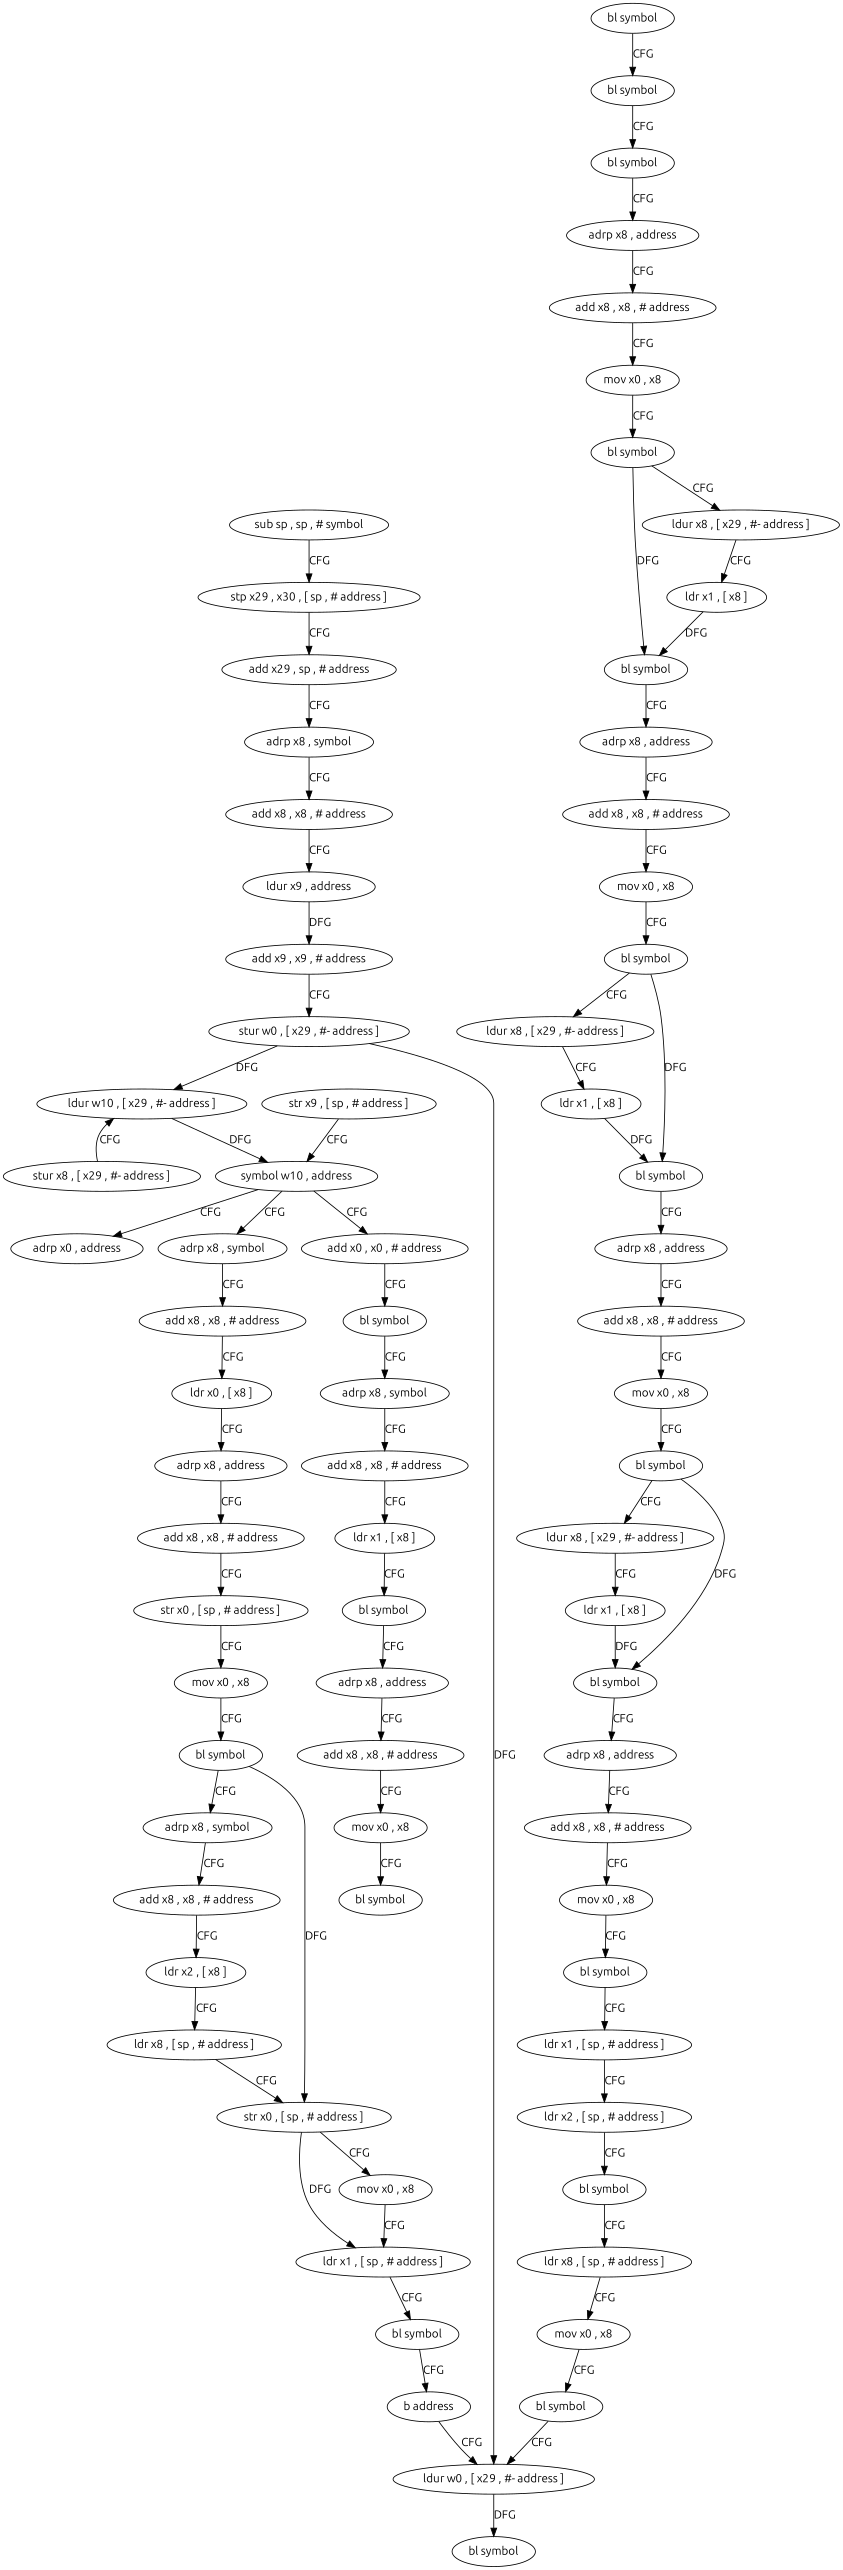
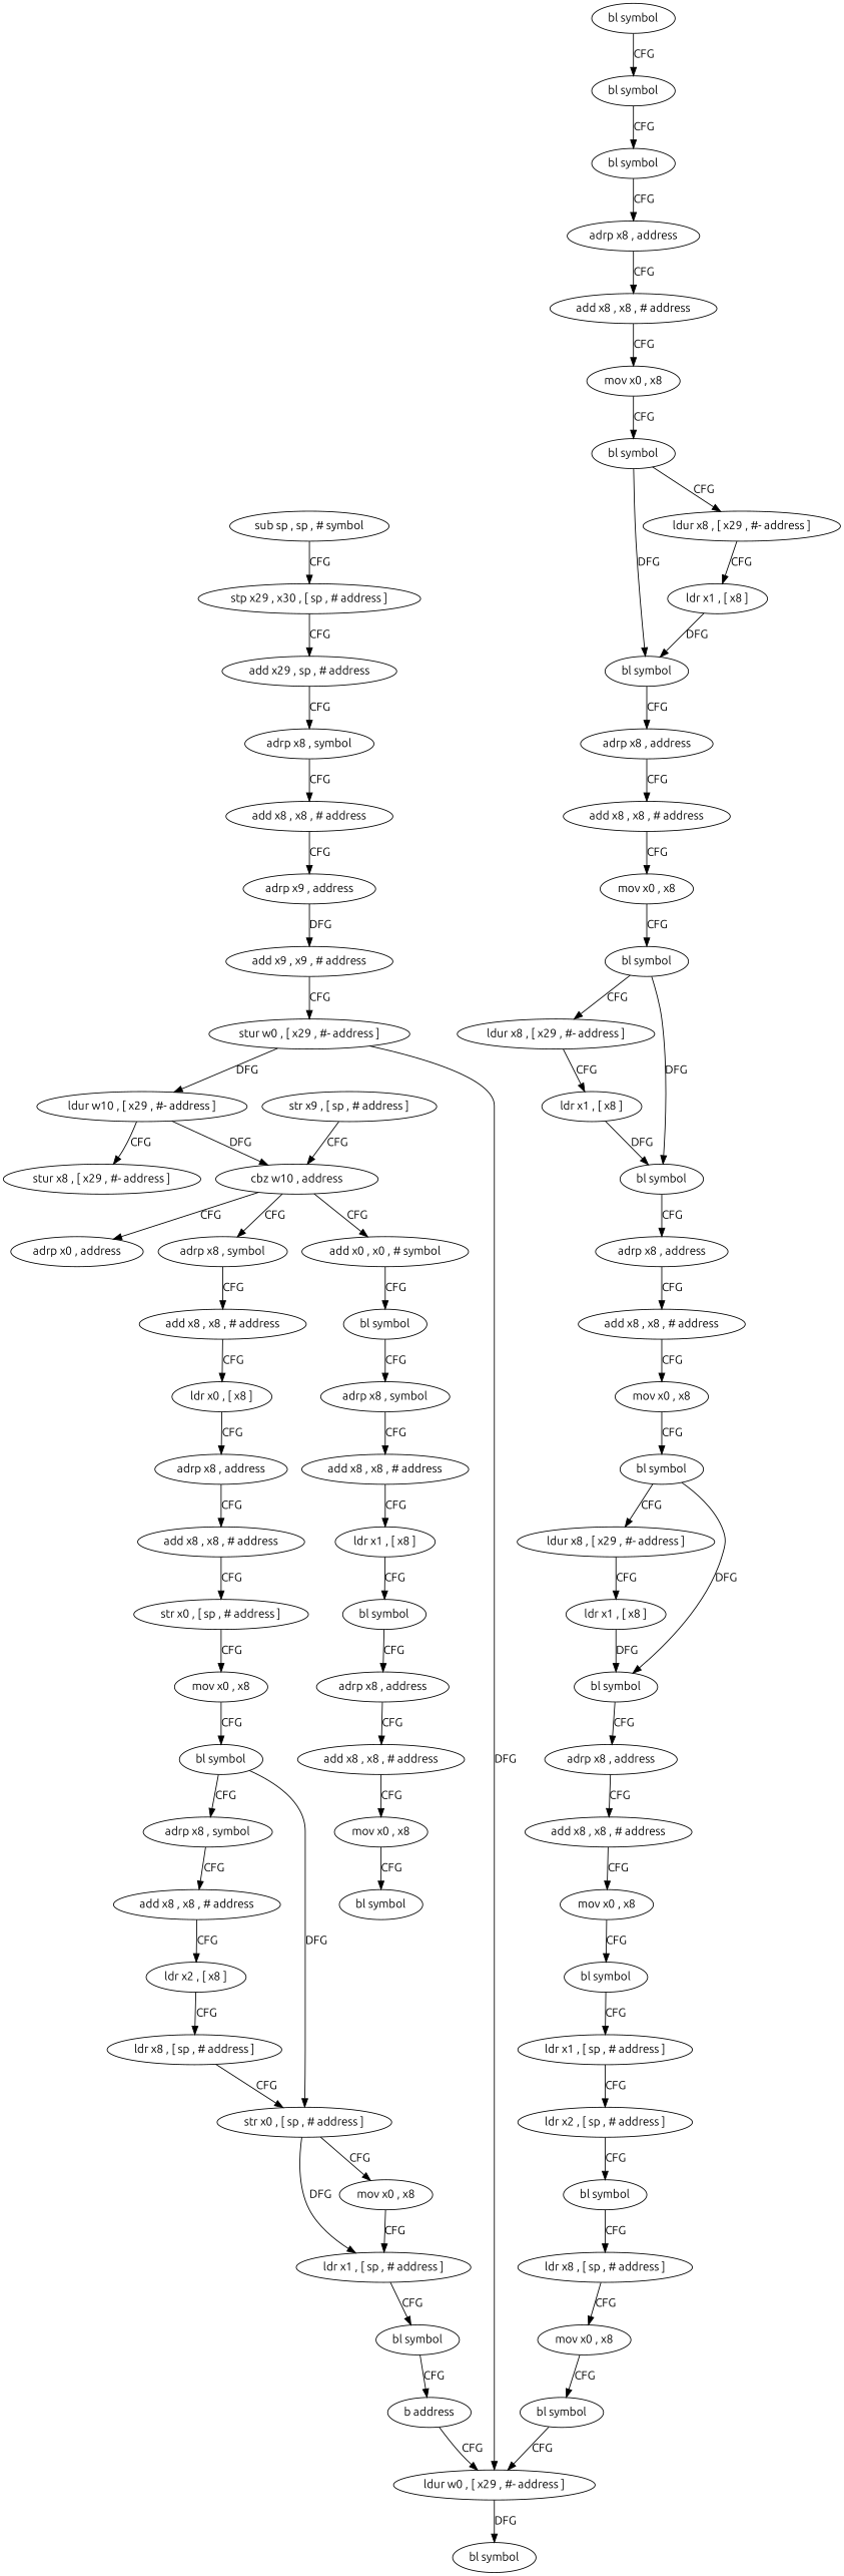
  digraph {
    fontname=Ubuntu
    node [fontname=Ubuntu]
    edge [fontname=Ubuntu]
    n1 [label="sub sp , sp , # symbol"]
    n2 [label="stp x29 , x30 , [ sp , # address ]"]
    n3 [label="add x29 , sp , # address"]
    n4 [label="adrp x8 , symbol"]
    n5 [label="add x8 , x8 , # address"]
-   n6 [label="ldur x9 , address"]
+   n6 [label="adrp x9 , address"]
    n7 [label="add x9 , x9 , # address"]
    n8 [label="stur w0 , [ x29 , #- address ]"]
    n9 [label="ldur w10 , [ x29 , #- address ]"]
    n10 [label="ldur w0 , [ x29 , #- address ]"]
    n11 [label="stur x8 , [ x29 , #- address ]"]
-   n12 [label="symbol w10 , address"]
+   n12 [label="cbz w10 , address"]
    n13 [label="bl symbol"]
    n14 [label="adrp x0 , address"]
    n15 [label="adrp x8 , symbol"]
-   n16 [label="add x0 , x0 , # address"]
+   n16 [label="add x0 , x0 , # symbol"]
    n17 [label="str x9 , [ sp , # address ]"]
    n18 [label="add x8 , x8 , # address"]
    n19 [label="bl symbol"]
    n20 [label="ldr x0 , [ x8 ]"]
    n21 [label="adrp x8 , symbol"]
    n22 [label="add x8 , x8 , # address"]
    n23 [label="ldr x1 , [ x8 ]"]
    n24 [label="bl symbol"]
    n25 [label="adrp x8 , address"]
    n26 [label="add x8 , x8 , # address"]
    n27 [label="mov x0 , x8"]
    n28 [label="bl symbol"]
    n29 [label="bl symbol"]
    n30 [label="bl symbol"]
    n31 [label="bl symbol"]
    n32 [label="adrp x8 , address"]
    n33 [label="add x8 , x8 , # address"]
    n34 [label="mov x0 , x8"]
    n35 [label="bl symbol"]
    n36 [label="ldur x8 , [ x29 , #- address ]"]
    n37 [label="bl symbol"]
    n38 [label="ldr x1 , [ x8 ]"]
    n39 [label="adrp x8 , address"]
    n40 [label="add x8 , x8 , # address"]
    n41 [label="mov x0 , x8"]
    n42 [label="bl symbol"]
    n43 [label="ldur x8 , [ x29 , #- address ]"]
    n44 [label="bl symbol"]
    n45 [label="ldr x1 , [ x8 ]"]
    n46 [label="adrp x8 , address"]
    n47 [label="add x8 , x8 , # address"]
    n48 [label="mov x0 , x8"]
    n49 [label="bl symbol"]
    n50 [label="ldur x8 , [ x29 , #- address ]"]
    n51 [label="bl symbol"]
    n52 [label="ldr x1 , [ x8 ]"]
    n53 [label="adrp x8 , address"]
    n54 [label="add x8 , x8 , # address"]
    n55 [label="mov x0 , x8"]
    n56 [label="bl symbol"]
    n57 [label="ldr x1 , [ sp , # address ]"]
    n58 [label="ldr x2 , [ sp , # address ]"]
    n59 [label="bl symbol"]
    n60 [label="ldr x8 , [ sp , # address ]"]
    n61 [label="mov x0 , x8"]
    n62 [label="bl symbol"]
    n63 [label="adrp x8 , address"]
    n64 [label="add x8 , x8 , # address"]
    n65 [label="str x0 , [ sp , # address ]"]
    n66 [label="mov x0 , x8"]
    n67 [label="bl symbol"]
    n68 [label="adrp x8 , symbol"]
    n69 [label="str x0 , [ sp , # address ]"]
    n70 [label="add x8 , x8 , # address"]
    n71 [label="mov x0 , x8"]
    n72 [label="ldr x1 , [ sp , # address ]"]
    n73 [label="ldr x2 , [ x8 ]"]
    n74 [label="ldr x8 , [ sp , # address ]"]
    n75 [label="bl symbol"]
    n76 [label="b address"]
    n1 -> n2 [label=CFG]
    n2 -> n3 [label=CFG]
    n3 -> n4 [label=CFG]
    n4 -> n5 [label=CFG]
    n5 -> n6 [label=CFG]
    n6 -> n7 [label=DFG]
    n7 -> n8 [label=CFG]
    n8 -> n9 [label=DFG]
    n8 -> n10 [label=DFG]
-   n11 -> n9 [label=CFG]
+   n9 -> n11 [label=CFG]
    n9 -> n12 [label=DFG]
    n10 -> n13 [label=DFG]
    n12 -> n14 [label=CFG]
    n12 -> n15 [label=CFG]
    n12 -> n16 [label=CFG]
    n15 -> n18 [label=CFG]
    n16 -> n19 [label=CFG]
    n17 -> n12 [label=CFG]
    n18 -> n20 [label=CFG]
    n19 -> n21 [label=CFG]
    n20 -> n63 [label=CFG]
    n21 -> n22 [label=CFG]
    n22 -> n23 [label=CFG]
    n23 -> n24 [label=CFG]
    n24 -> n25 [label=CFG]
    n25 -> n26 [label=CFG]
    n26 -> n27 [label=CFG]
    n27 -> n28 [label=CFG]
    n29 -> n30 [label=CFG]
    n30 -> n31 [label=CFG]
    n31 -> n32 [label=CFG]
    n32 -> n33 [label=CFG]
    n33 -> n34 [label=CFG]
    n34 -> n35 [label=CFG]
    n35 -> n36 [label=CFG]
    n35 -> n37 [label=DFG]
    n36 -> n38 [label=CFG]
    n37 -> n39 [label=CFG]
    n38 -> n37 [label=DFG]
    n39 -> n40 [label=CFG]
    n40 -> n41 [label=CFG]
    n41 -> n42 [label=CFG]
    n42 -> n43 [label=CFG]
    n42 -> n44 [label=DFG]
    n43 -> n45 [label=CFG]
    n44 -> n46 [label=CFG]
    n45 -> n44 [label=DFG]
    n46 -> n47 [label=CFG]
    n47 -> n48 [label=CFG]
    n48 -> n49 [label=CFG]
    n49 -> n50 [label=CFG]
    n49 -> n51 [label=DFG]
    n50 -> n52 [label=CFG]
    n51 -> n53 [label=CFG]
    n52 -> n51 [label=DFG]
    n53 -> n54 [label=CFG]
    n54 -> n55 [label=CFG]
    n55 -> n56 [label=CFG]
    n56 -> n57 [label=CFG]
    n57 -> n58 [label=CFG]
    n58 -> n59 [label=CFG]
    n59 -> n60 [label=CFG]
    n60 -> n61 [label=CFG]
    n61 -> n62 [label=CFG]
    n62 -> n10 [label=CFG]
    n63 -> n64 [label=CFG]
    n64 -> n65 [label=CFG]
    n65 -> n66 [label=CFG]
    n66 -> n67 [label=CFG]
    n67 -> n68 [label=CFG]
    n67 -> n69 [label=DFG]
    n68 -> n70 [label=CFG]
    n69 -> n71 [label=CFG]
    n69 -> n72 [label=DFG]
    n70 -> n73 [label=CFG]
    n71 -> n72 [label=CFG]
    n72 -> n75 [label=CFG]
    n73 -> n74 [label=CFG]
    n74 -> n69 [label=CFG]
    n75 -> n76 [label=CFG]
    n76 -> n10 [label=CFG]
  }
